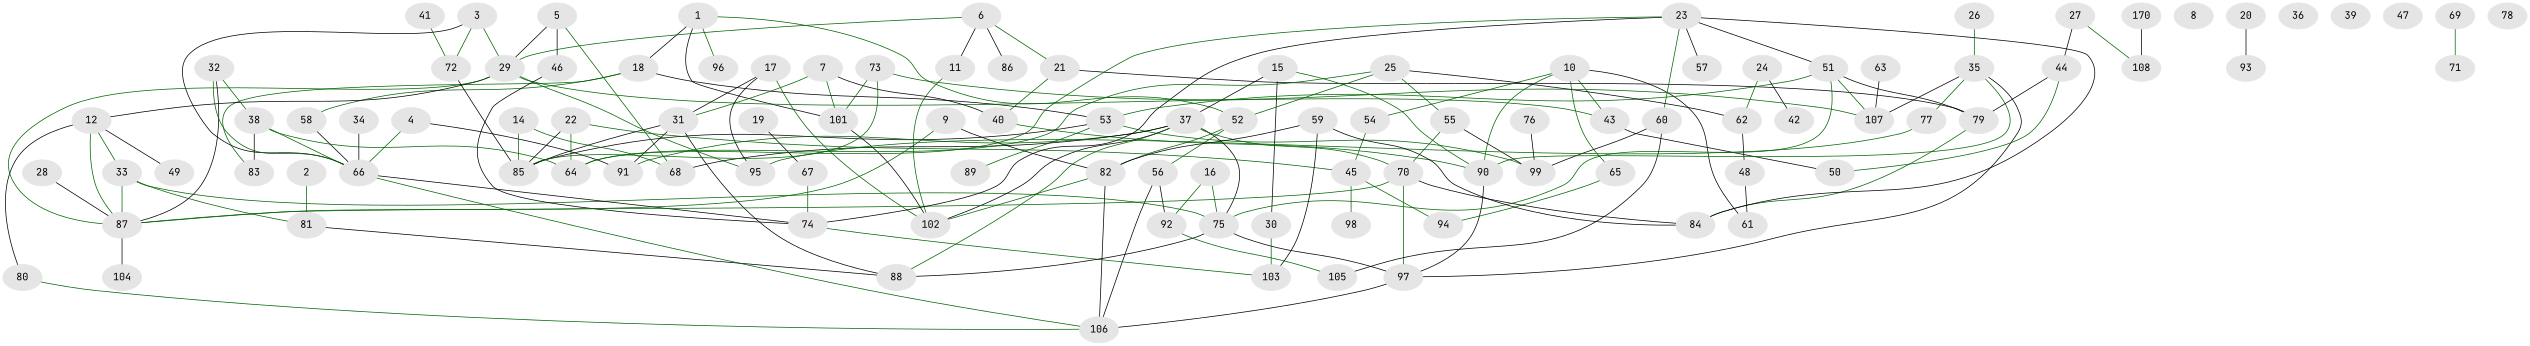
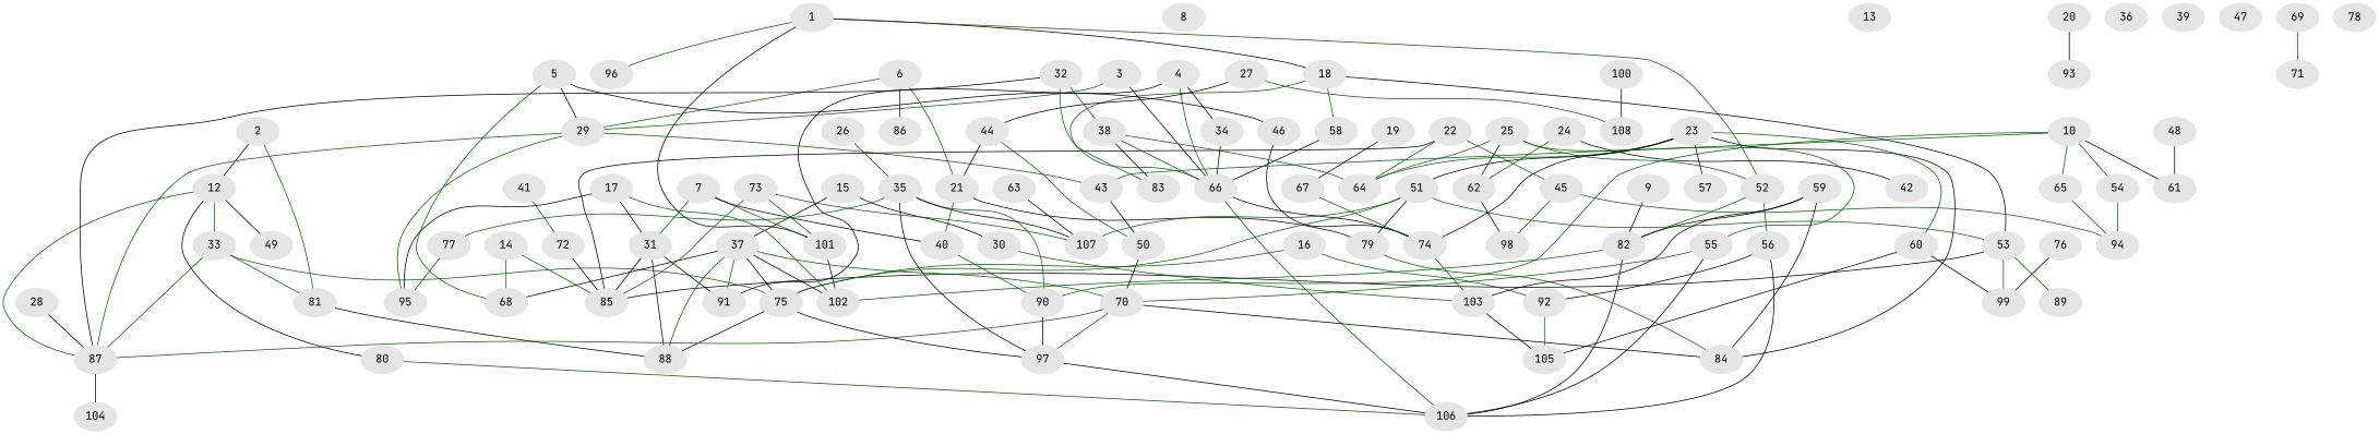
  graph {
    fontname="JetBrains Mono"
    node [color=gray90 fontname="JetBrains Mono" style=filled]
    edge [color=darkgreen fontname="JetBrains Mono"]
    1
    18
    52
    96
    101
    53
    58
    83
    82
    56
    102
    2
    12
    81
    87
    33
    49
    80
    88
    3
    29
    66
    72
    43
    95
    31
    91
    85
    74
    106
    4
    34
    5
    46
    68
    6
-   11
    21
    86
    40
    79
    7
    90
    8
    9
    104
    10
    54
    61
    65
    50
    94
    97
    75
+   13
    14
    15
    30
    37
    103
    70
    16
    92
    105
    17
    89
    99
    19
    67
    20
    93
    84
    22
    45
    64
    98
    23
    51
    57
    60
    107
    24
    42
    62
    25
    55
    26
    35
    77
    27
    44
    108
    28
    32
    38
    36
    39
    41
    47
    48
    59
    63
    69
    71
    73
    76
    78
-   100 [label=170]
+   100
    1 -- 18 [color=black]
    1 -- 52
    1 -- 96
    1 -- 101 [color=black]
    18 -- 53 [color=black]
    18 -- 58
    18 -- 83
    52 -- 82
    52 -- 56
    101 -- 102 [color=black]
    53 -- 85 [color=black]
    53 -- 89
    53 -- 99
    58 -- 66 [color=black]
    82 -- 102
    82 -- 106 [color=black]
    56 -- 106 [color=black]
    56 -- 92 [color=black]
-   29 -- 12 [color=black]
+   2 -- 12 [color=black]
    2 -- 81
    12 -- 87
    12 -- 33
    12 -- 49 [color=black]
    12 -- 80 [color=black]
    81 -- 88 [color=black]
    87 -- 104 [color=black]
    33 -- 81
    33 -- 87
    33 -- 75
    80 -- 106
    3 -- 29
    3 -- 66 [color=black]
-   3 -- 72
    29 -- 87
    29 -- 43
    29 -- 95
    66 -- 74 [color=black]
    66 -- 106
    72 -- 85 [color=black]
    43 -- 50 [color=black]
    31 -- 88 [color=black]
    31 -- 91 [color=black]
    31 -- 85 [color=black]
    74 -- 103
    4 -- 66
    4 -- 91 [color=black]
+   4 -- 34 [color=black]
    34 -- 66 [color=black]
    5 -- 29 [color=black]
    5 -- 46 [color=black]
    5 -- 68
    46 -- 74 [color=black]
    6 -- 29
-   6 -- 11 [color=black]
    6 -- 21
    6 -- 86 [color=black]
-   11 -- 102
    21 -- 40
    21 -- 79 [color=black]
    40 -- 90
    79 -- 84
    7 -- 101
    7 -- 31
    7 -- 40 [color=black]
    90 -- 97 [color=black]
    9 -- 82 [color=black]
-   9 -- 87
    10 -- 43
    10 -- 90
    10 -- 54
    10 -- 61 [color=black]
    10 -- 65
-   54 -- 45
+   54 -- 94
    65 -- 94
+   50 -- 70 [color=black]
    97 -- 106 [color=black]
    75 -- 88 [color=black]
    75 -- 97 [color=black]
    14 -- 85
    14 -- 68
-   15 -- 90
    15 -- 30 [color=black]
    15 -- 37 [color=black]
    30 -- 103
    37 -- 102 [color=black]
    37 -- 88
    37 -- 91
    37 -- 68 [color=black]
    37 -- 75 [color=black]
    37 -- 70
+   103 -- 105 [color=black]
    70 -- 87
    70 -- 97
    70 -- 84 [color=black]
    16 -- 75
    16 -- 92
    92 -- 105
    17 -- 102
    17 -- 95 [color=black]
    17 -- 31 [color=black]
    19 -- 67 [color=black]
    67 -- 74
    20 -- 93 [color=black]
    22 -- 85 [color=black]
    22 -- 45
    22 -- 64
    45 -- 94
    45 -- 98
    23 -- 74 [color=black]
    23 -- 84 [color=black]
    23 -- 64
    23 -- 51 [color=black]
    23 -- 57 [color=black]
    23 -- 60
    51 -- 53
    51 -- 79 [color=black]
    51 -- 75
    51 -- 107
    60 -- 105 [color=black]
    60 -- 99 [color=black]
    24 -- 42 [color=black]
    24 -- 62
-   62 -- 48 [color=black]
+   62 -- 98 [color=black]
    25 -- 52
    25 -- 64
    25 -- 62 [color=black]
    25 -- 55
-   55 -- 99 [color=black]
+   55 -- 106 [color=black]
    55 -- 70
    26 -- 35
    35 -- 90
    35 -- 97 [color=black]
    35 -- 107 [color=black]
    35 -- 77
    77 -- 95
    27 -- 44 [color=black]
    27 -- 108
-   44 -- 79 [color=black]
+   44 -- 21 [color=black]
    44 -- 50
    28 -- 87 [color=black]
    32 -- 87 [color=black]
    32 -- 66
    32 -- 38
    38 -- 83 [color=black]
    38 -- 66
    38 -- 64
    41 -- 72
    48 -- 61 [color=black]
    59 -- 82 [color=black]
    59 -- 103 [color=black]
    59 -- 84 [color=black]
    63 -- 107 [color=black]
    69 -- 71
    73 -- 101
    73 -- 85
    73 -- 107
    76 -- 99 [color=black]
    100 -- 108 [color=black]
  }
